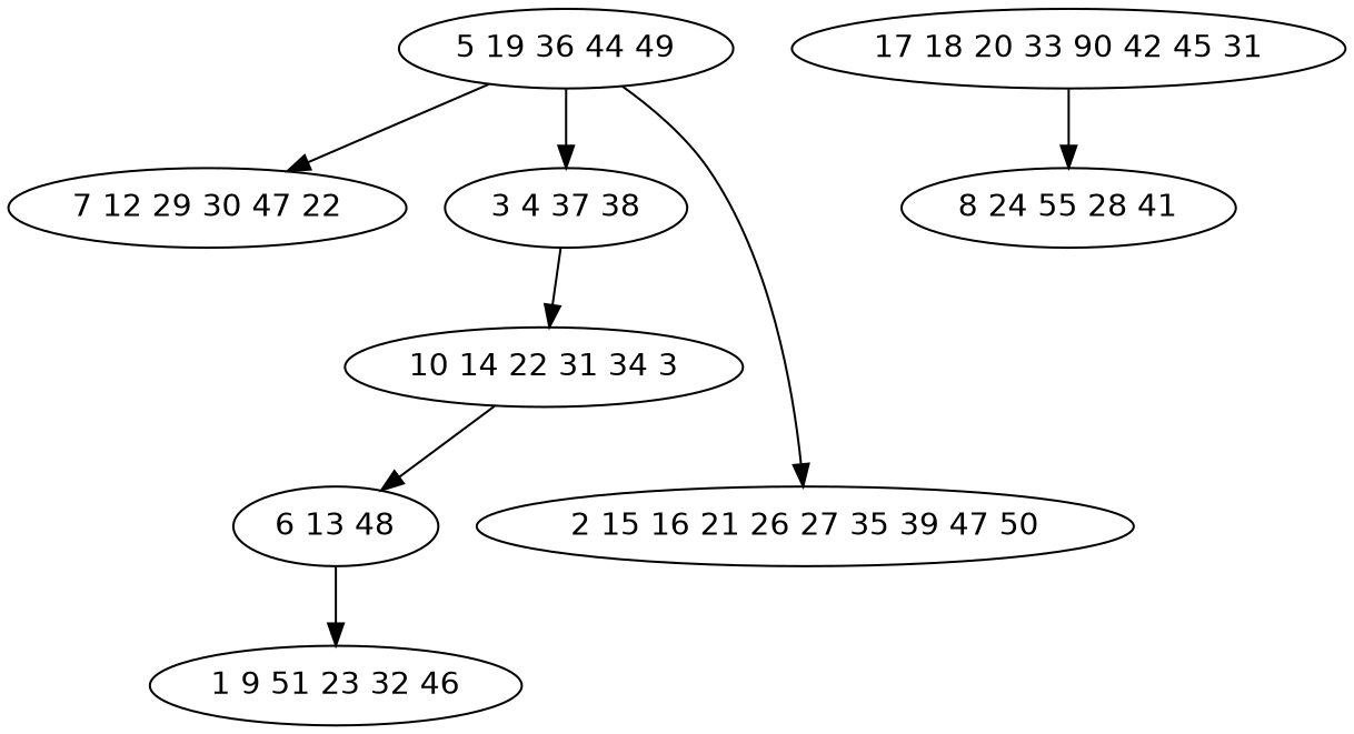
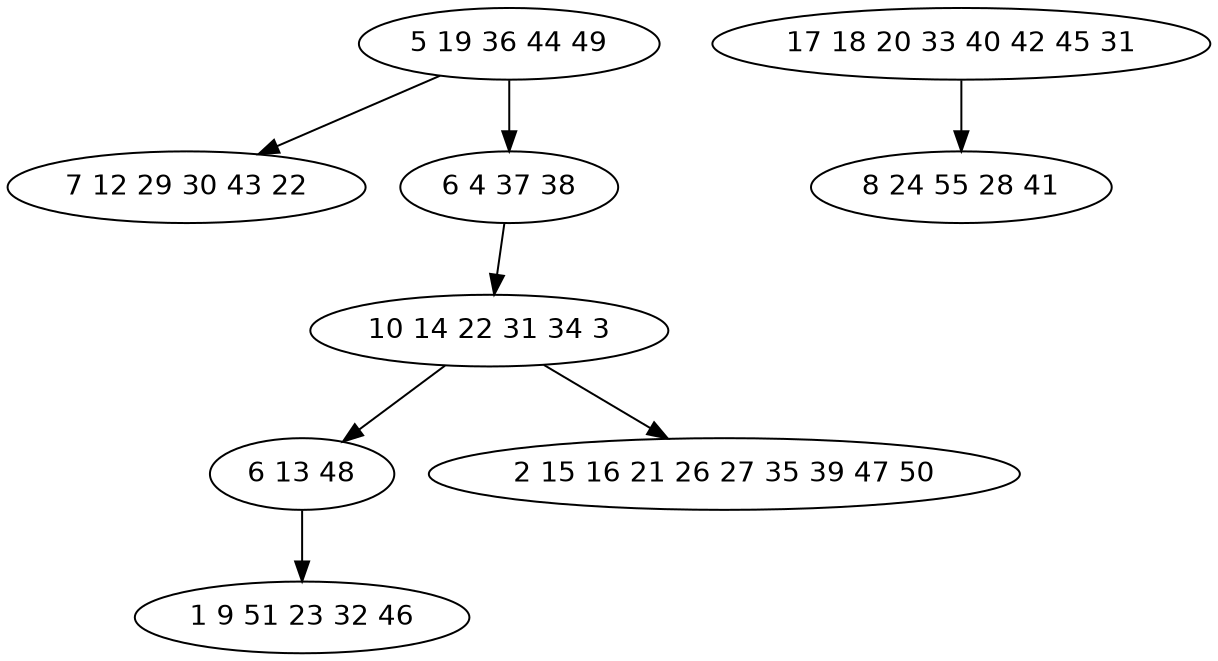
  digraph {
    fontname="DejaVu Sans"
    node [fontname="DejaVu Sans"]
    edge [fontname="DejaVu Sans"]
    n1 [label="5 19 36 44 49"]
-   n2 [label="7 12 29 30 47 22"]
-   n3 [label="3 4 37 38"]
+   n2 [label="7 12 29 30 43 22"]
+   n3 [label="6 4 37 38"]
    n4 [label="2 15 16 21 26 27 35 39 47 50"]
    n5 [label="10 14 22 31 34 3"]
    n6 [label="6 13 48"]
-   n7 [label="17 18 20 33 90 42 45 31"]
+   n7 [label="17 18 20 33 40 42 45 31"]
    n8 [label="8 24 55 28 41"]
    n9 [label="1 9 51 23 32 46"]
    n1 -> n2
    n1 -> n3
-   n1 -> n4
+   n5 -> n4
    n3 -> n5
    n5 -> n6
    n6 -> n9
    n7 -> n8
  }
